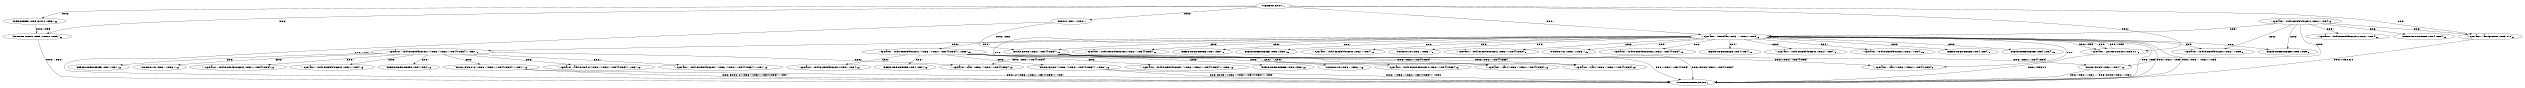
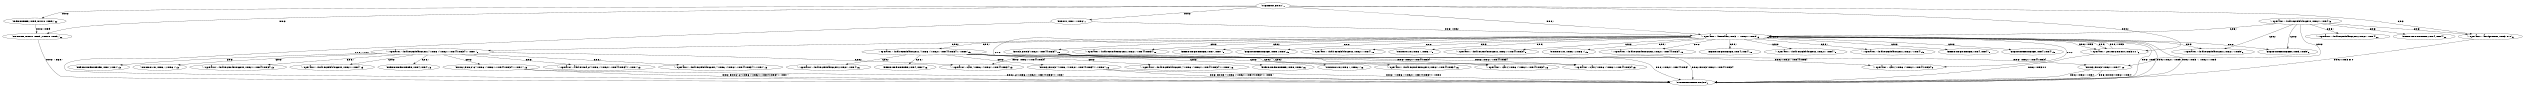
  digraph {
    n1 [label=<(METHOD,FUN1)<SUB>1</SUB>>]
    n2 [label=<(PARAM,VAR1 *VAR2)<SUB>1</SUB>>]
    n3 [label=<(RETURN,return VAR9;,return VAR9;)<SUB>22</SUB>>]
    n4 [label=<(IDENTIFIER,VAR9,return VAR9;)<SUB>22</SUB>>]
    n5 [label=<(&lt;operator&gt;.lessThan,VAR3 &lt; VAR2-&gt;VAR5)<SUB>6</SUB>>]
    n6 [label=<(&lt;operator&gt;.postIncrement,VAR3++)<SUB>6</SUB>>]
    n7 [label=<(&lt;operator&gt;.assignment,VAR3 = 0)<SUB>6</SUB>>]
    n8 [label=<(METHOD_RETURN,int)<SUB>1</SUB>>]
    n9 [label=<(FUN3,FUN3(VAR2-&gt;VAR4[VAR3]))<SUB>18</SUB>>]
    n10 [label=<(&lt;operator&gt;.cast,(VAR6 *)VAR2-&gt;VAR4[VAR3])<SUB>8</SUB>>]
    n11 [label=<(&lt;operator&gt;.cast,(VAR6 *)VAR2-&gt;VAR4[VAR3])<SUB>15</SUB>>]
    n12 [label=<(&lt;operator&gt;.indirectFieldAccess,VAR2-&gt;VAR5)<SUB>6</SUB>>]
    n13 [label=<(FIELD_IDENTIFIER,VAR5,VAR5)<SUB>6</SUB>>]
    n14 [label=<(&lt;operator&gt;.indirectFieldAccess,((VAR6 *)VAR2-&gt;VAR4[VAR3])-&gt;VAR7)<SUB>8</SUB>>]
    n15 [label=<(&lt;operator&gt;.indirectFieldAccess,((VAR6 *)VAR2-&gt;VAR4[VAR3])-&gt;VAR8)<SUB>15</SUB>>]
    n16 [label=<(&lt;operator&gt;.indirectIndexAccess,VAR2-&gt;VAR4[VAR3])<SUB>18</SUB>>]
    n17 [label=<(FIELD_IDENTIFIER,VAR7,VAR7)<SUB>8</SUB>>]
    n18 [label=<(FIELD_IDENTIFIER,VAR8,VAR8)<SUB>15</SUB>>]
    n19 [label=<(&lt;operator&gt;.indirectFieldAccess,VAR2-&gt;VAR4)<SUB>18</SUB>>]
    n20 [label=<(UNKNOWN,VAR6 *,VAR6 *)<SUB>8</SUB>>]
    n21 [label=<(&lt;operator&gt;.indirectIndexAccess,VAR2-&gt;VAR4[VAR3])<SUB>8</SUB>>]
    n22 [label=<(UNKNOWN,VAR6 *,VAR6 *)<SUB>15</SUB>>]
    n23 [label=<(&lt;operator&gt;.indirectIndexAccess,VAR2-&gt;VAR4[VAR3])<SUB>15</SUB>>]
    n24 [label=<(FIELD_IDENTIFIER,VAR4,VAR4)<SUB>18</SUB>>]
    n25 [label=<(&lt;operator&gt;.indirectFieldAccess,VAR2-&gt;VAR4)<SUB>8</SUB>>]
    n26 [label=<(&lt;operator&gt;.indirectFieldAccess,VAR2-&gt;VAR4)<SUB>15</SUB>>]
    n27 [label=<(FIELD_IDENTIFIER,VAR4,VAR4)<SUB>8</SUB>>]
    n28 [label=<(FIELD_IDENTIFIER,VAR4,VAR4)<SUB>15</SUB>>]
    n29 [label=<(FUN3,FUN3(VAR2-&gt;VAR4))<SUB>20</SUB>>]
    n30 [label=<(&lt;operator&gt;.cast,(VAR6 *)VAR2-&gt;VAR4[VAR3])<SUB>16</SUB>>]
    n31 [label=<(&lt;operator&gt;.cast,(VAR6 *)VAR2-&gt;VAR4[VAR3])<SUB>13</SUB>>]
    n32 [label=<(FUN2,FUN2(&amp;((VAR6 *)VAR2-&gt;VAR4[VAR3])-&gt;VAR7))<SUB>13</SUB>>]
    n33 [label=<(&lt;operator&gt;.addressOf,&amp;((VAR6 *)VAR2-&gt;VAR4[VAR3])-&gt;VAR7)<SUB>13</SUB>>]
    n34 [label=<(&lt;operator&gt;.indirectFieldAccess,((VAR6 *)VAR2-&gt;VAR4[VAR3])-&gt;VAR7)<SUB>13</SUB>>]
    n35 [label=<(FIELD_IDENTIFIER,VAR7,VAR7)<SUB>13</SUB>>]
    n36 [label=<(UNKNOWN,VAR6 *,VAR6 *)<SUB>13</SUB>>]
    n37 [label=<(&lt;operator&gt;.indirectIndexAccess,VAR2-&gt;VAR4[VAR3])<SUB>13</SUB>>]
    n38 [label=<(&lt;operator&gt;.indirectFieldAccess,VAR2-&gt;VAR4)<SUB>13</SUB>>]
    n39 [label=<(FIELD_IDENTIFIER,VAR4,VAR4)<SUB>13</SUB>>]
    n40 [label=<(FUN3,FUN3(((VAR6 *)VAR2-&gt;VAR4[VAR3])-&gt;VAR8))<SUB>16</SUB>>]
    n41 [label=<(&lt;operator&gt;.indirectFieldAccess,((VAR6 *)VAR2-&gt;VAR4[VAR3])-&gt;VAR8)<SUB>16</SUB>>]
    n42 [label=<(FIELD_IDENTIFIER,VAR8,VAR8)<SUB>16</SUB>>]
    n43 [label=<(UNKNOWN,VAR6 *,VAR6 *)<SUB>16</SUB>>]
    n44 [label=<(&lt;operator&gt;.indirectIndexAccess,VAR2-&gt;VAR4[VAR3])<SUB>16</SUB>>]
    n45 [label=<(&lt;operator&gt;.indirectFieldAccess,VAR2-&gt;VAR4)<SUB>16</SUB>>]
    n46 [label=<(FIELD_IDENTIFIER,VAR4,VAR4)<SUB>16</SUB>>]
    n47 [label=<(&lt;operator&gt;.indirectFieldAccess,VAR2-&gt;VAR4)<SUB>5</SUB>>]
    n48 [label=<(&lt;operator&gt;.indirectFieldAccess,VAR2-&gt;VAR4)<SUB>20</SUB>>]
    n49 [label=<(FIELD_IDENTIFIER,VAR4,VAR4)<SUB>20</SUB>>]
    n1 -> n2 [label="DDG: "]
    n1 -> n3 [label="DDG: "]
    n1 -> n4 [label="DDG: "]
    n1 -> n5 [label="DDG: "]
    n1 -> n6 [label="DDG: "]
    n1 -> n7 [label="CDG: "]
-   n2 -> n9 [label="DDG: VAR2"]
+   n2 -> n5 [label="DDG: VAR2"]
    n2 -> n8 [label="DDG: VAR2"]
    n3 -> n8 [label="DDG: &lt;RET&gt;"]
    n4 -> n3 [label="DDG: VAR9"]
    n5 -> n5 [label="CDG: "]
    n5 -> n6 [label="DDG: VAR3"]
    n5 -> n6 [label="CDG: "]
    n5 -> n8 [label="DDG: VAR3"]
    n5 -> n8 [label="DDG: VAR2-&gt;VAR5"]
    n5 -> n8 [label="DDG: VAR3 &lt; VAR2-&gt;VAR5"]
    n5 -> n9 [label="CDG: "]
    n5 -> n10 [label="CDG: "]
    n5 -> n11 [label="CDG: "]
    n5 -> n12 [label="CDG: "]
    n5 -> n13 [label="CDG: "]
    n5 -> n14 [label="CDG: "]
    n5 -> n15 [label="CDG: "]
    n5 -> n16 [label="CDG: "]
    n5 -> n17 [label="CDG: "]
    n5 -> n18 [label="CDG: "]
    n5 -> n19 [label="CDG: "]
    n5 -> n20 [label="CDG: "]
    n5 -> n21 [label="CDG: "]
    n5 -> n22 [label="CDG: "]
    n5 -> n23 [label="CDG: "]
    n5 -> n24 [label="CDG: "]
    n5 -> n25 [label="CDG: "]
    n5 -> n26 [label="CDG: "]
    n5 -> n27 [label="CDG: "]
    n5 -> n28 [label="CDG: "]
    n6 -> n5 [label="DDG: VAR3"]
    n6 -> n8 [label="DDG: VAR3++"]
    n7 -> n8 [label="DDG: VAR3 = 0"]
    n9 -> n8 [label="DDG: VAR2-&gt;VAR4[VAR3]"]
    n9 -> n8 [label="DDG: FUN3(VAR2-&gt;VAR4[VAR3])"]
    n9 -> n10 [label="DDG: VAR2-&gt;VAR4[VAR3]"]
    n9 -> n11 [label="DDG: VAR2-&gt;VAR4[VAR3]"]
    n9 -> n29 [label="DDG: VAR2-&gt;VAR4[VAR3]"]
    n9 -> n30 [label="DDG: VAR2-&gt;VAR4[VAR3]"]
    n9 -> n31 [label="DDG: VAR2-&gt;VAR4[VAR3]"]
    n14 -> n31 [label="CDG: "]
    n14 -> n32 [label="CDG: "]
    n14 -> n33 [label="CDG: "]
    n14 -> n34 [label="CDG: "]
    n14 -> n35 [label="CDG: "]
    n14 -> n36 [label="CDG: "]
    n14 -> n37 [label="CDG: "]
    n14 -> n38 [label="CDG: "]
    n14 -> n39 [label="CDG: "]
    n15 -> n30 [label="CDG: "]
    n15 -> n40 [label="CDG: "]
    n15 -> n41 [label="CDG: "]
    n15 -> n42 [label="CDG: "]
    n15 -> n43 [label="CDG: "]
    n15 -> n44 [label="CDG: "]
    n15 -> n45 [label="CDG: "]
    n15 -> n46 [label="CDG: "]
    n29 -> n8 [label="DDG: VAR2-&gt;VAR4"]
    n29 -> n8 [label="DDG: FUN3(VAR2-&gt;VAR4)"]
    n32 -> n8 [label="DDG: &amp;((VAR6 *)VAR2-&gt;VAR4[VAR3])-&gt;VAR7"]
    n32 -> n8 [label="DDG: FUN2(&amp;((VAR6 *)VAR2-&gt;VAR4[VAR3])-&gt;VAR7)"]
    n40 -> n8 [label="DDG: ((VAR6 *)VAR2-&gt;VAR4[VAR3])-&gt;VAR8"]
    n40 -> n8 [label="DDG: FUN3(((VAR6 *)VAR2-&gt;VAR4[VAR3])-&gt;VAR8)"]
    n47 -> n5 [label="CDG: "]
    n47 -> n7 [label="CDG: "]
    n47 -> n12 [label="CDG: "]
    n47 -> n13 [label="CDG: "]
    n47 -> n29 [label="CDG: "]
    n47 -> n48 [label="CDG: "]
    n47 -> n49 [label="CDG: "]
  }
